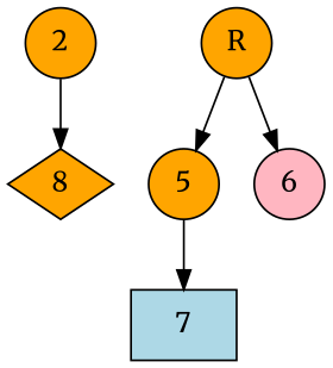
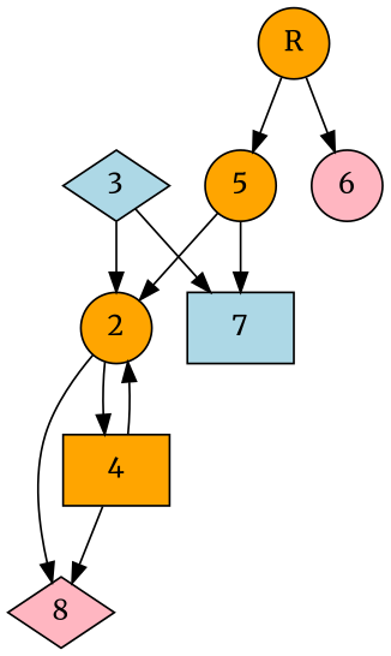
  digraph {
    fontname=Merriweather
    node [fillcolor=orange fontname=Merriweather shape=circle style=filled]
    edge [fontname=Merriweather]
    2
-   8 [shape=diamond]
+   4 [shape=box]
+   8 [fillcolor=lightpink shape=diamond]
    7 [fillcolor=lightblue shape=box]
+   3 [fillcolor=lightblue shape=diamond]
    5
    6 [fillcolor=lightpink]
    R
+   2 -> 4
    2 -> 8
+   4 -> 2
+   4 -> 8
+   3 -> 2
+   3 -> 7
+   5 -> 2
    5 -> 7
    R -> 5
    R -> 6
  }
